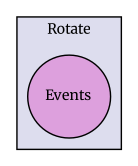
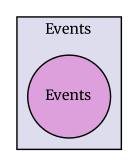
  digraph {
    compound=true
    fontname=Merriweather
    n1 [fillcolor=plum fontname=Merriweather fontsize=10 label=Events pencolor=black shape=circle style=filled]
    subgraph cluster_1 {
      bgcolor="#ddddee"
      fontsize=10
-     label=Rotate
+     label=Events
      pencolor=black
      n1
    }
  }
